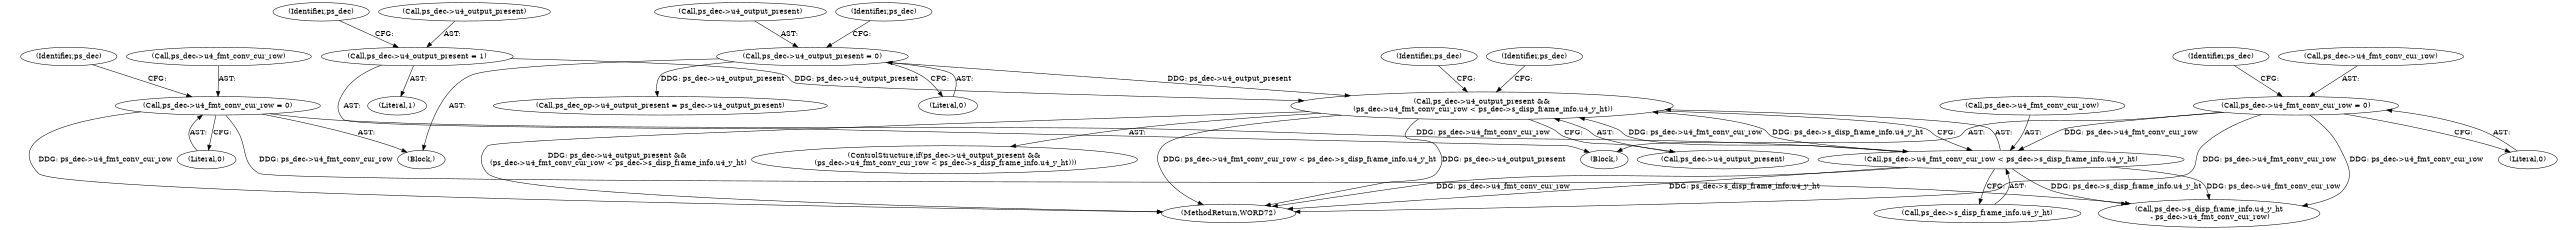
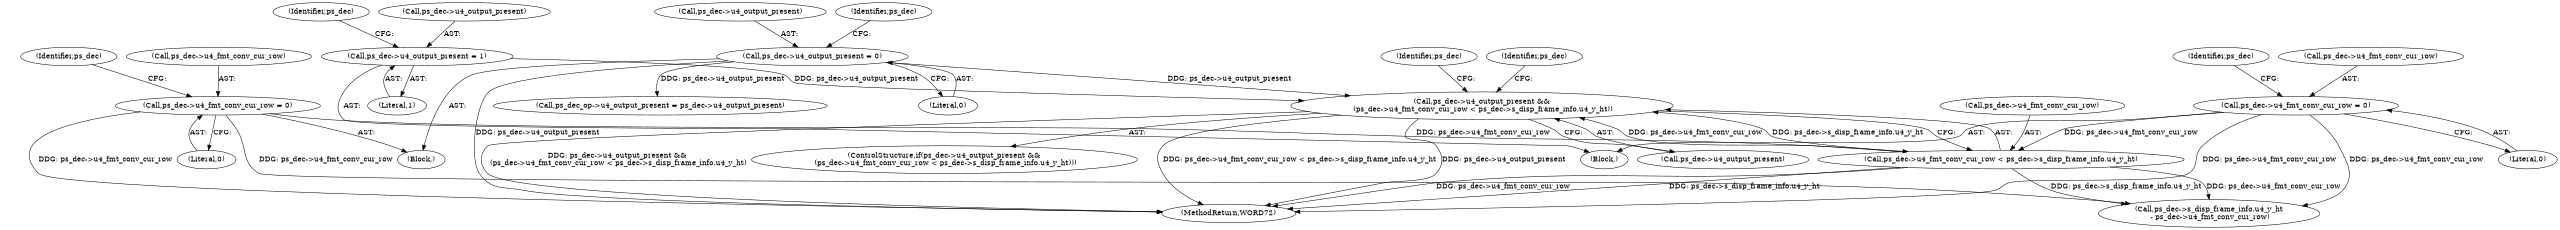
  digraph {
    n1 [label="(Call,ps_dec->u4_output_present &&\n (ps_dec->u4_fmt_conv_cur_row < ps_dec->s_disp_frame_info.u4_y_ht))"]
    n2 [label="(Call,ps_dec->u4_fmt_conv_cur_row < ps_dec->s_disp_frame_info.u4_y_ht)"]
    n3 [label="(MethodReturn,WORD72)"]
    n4 [label="(ControlStructure,if(ps_dec->u4_output_present &&\n (ps_dec->u4_fmt_conv_cur_row < ps_dec->s_disp_frame_info.u4_y_ht)))"]
    n5 [label="(Call,ps_dec->u4_output_present)"]
-   n6 [label="(Call,ps_dec->s_disp_frame_info.u4_y_ht)"]
    n7 [label="(Call,ps_dec->s_disp_frame_info.u4_y_ht\n - ps_dec->u4_fmt_conv_cur_row)"]
    n8 [label="(Call,ps_dec->u4_output_present = 1)"]
    n9 [label="(Block,)"]
    n10 [label="(Literal,1)"]
    n11 [label="(Call,ps_dec->u4_output_present = 0)"]
    n12 [label="(Block,)"]
    n13 [label="(Literal,0)"]
    n14 [label="(Call,ps_dec_op->u4_output_present = ps_dec->u4_output_present)"]
    n15 [label="(Call,ps_dec->u4_fmt_conv_cur_row = 0)"]
    n16 [label="(Literal,0)"]
    n17 [label="(Call,ps_dec->u4_fmt_conv_cur_row = 0)"]
    n18 [label="(Literal,0)"]
    n19 [label="(Identifier,ps_dec)"]
    n20 [label="(Call,ps_dec->u4_fmt_conv_cur_row)"]
    n21 [label="(Identifier,ps_dec)"]
    n22 [label="(Call,ps_dec->u4_output_present)"]
    n23 [label="(Identifier,ps_dec)"]
    n24 [label="(Call,ps_dec->u4_output_present)"]
    n25 [label="(Identifier,ps_dec)"]
    n26 [label="(Identifier,ps_dec)"]
    n27 [label="(Call,ps_dec->u4_fmt_conv_cur_row)"]
    n28 [label="(Identifier,ps_dec)"]
    n29 [label="(Call,ps_dec->u4_fmt_conv_cur_row)"]
    n1 -> n2 [label="CFG: "]
    n1 -> n3 [label="DDG: ps_dec->u4_fmt_conv_cur_row < ps_dec->s_disp_frame_info.u4_y_ht"]
    n1 -> n3 [label="DDG: ps_dec->u4_output_present"]
    n1 -> n3 [label="DDG: ps_dec->u4_output_present &&\n (ps_dec->u4_fmt_conv_cur_row < ps_dec->s_disp_frame_info.u4_y_ht)"]
    n1 -> n4 [label="AST: "]
    n1 -> n5 [label="CFG: "]
    n2 -> n1 [label="AST: "]
    n2 -> n1 [label="DDG: ps_dec->u4_fmt_conv_cur_row"]
    n2 -> n1 [label="DDG: ps_dec->s_disp_frame_info.u4_y_ht"]
    n2 -> n3 [label="DDG: ps_dec->s_disp_frame_info.u4_y_ht"]
    n2 -> n3 [label="DDG: ps_dec->u4_fmt_conv_cur_row"]
-   n2 -> n6 [label="CFG: "]
    n2 -> n7 [label="DDG: ps_dec->s_disp_frame_info.u4_y_ht"]
    n2 -> n7 [label="DDG: ps_dec->u4_fmt_conv_cur_row"]
    n5 -> n1 [label="AST: "]
-   n6 -> n2 [label="AST: "]
    n8 -> n1 [label="DDG: ps_dec->u4_output_present"]
    n8 -> n9 [label="AST: "]
    n8 -> n10 [label="AST: "]
+   n10 -> n8 [label="AST: "]
    n11 -> n1 [label="DDG: ps_dec->u4_output_present"]
+   n11 -> n3 [label="DDG: ps_dec->u4_output_present"]
    n11 -> n12 [label="AST: "]
    n11 -> n13 [label="CFG: "]
    n11 -> n14 [label="DDG: ps_dec->u4_output_present"]
    n13 -> n11 [label="AST: "]
    n15 -> n2 [label="DDG: ps_dec->u4_fmt_conv_cur_row"]
    n15 -> n3 [label="DDG: ps_dec->u4_fmt_conv_cur_row"]
    n15 -> n7 [label="DDG: ps_dec->u4_fmt_conv_cur_row"]
    n15 -> n12 [label="AST: "]
    n15 -> n16 [label="CFG: "]
    n16 -> n15 [label="AST: "]
    n17 -> n2 [label="DDG: ps_dec->u4_fmt_conv_cur_row"]
    n17 -> n3 [label="DDG: ps_dec->u4_fmt_conv_cur_row"]
    n17 -> n7 [label="DDG: ps_dec->u4_fmt_conv_cur_row"]
    n17 -> n9 [label="AST: "]
    n17 -> n18 [label="CFG: "]
    n18 -> n17 [label="AST: "]
    n19 -> n1 [label="CFG: "]
    n20 -> n2 [label="AST: "]
    n21 -> n17 [label="CFG: "]
    n22 -> n11 [label="AST: "]
    n23 -> n8 [label="CFG: "]
    n24 -> n8 [label="AST: "]
    n25 -> n15 [label="CFG: "]
    n26 -> n11 [label="CFG: "]
    n27 -> n17 [label="AST: "]
    n28 -> n1 [label="CFG: "]
    n29 -> n15 [label="AST: "]
  }
